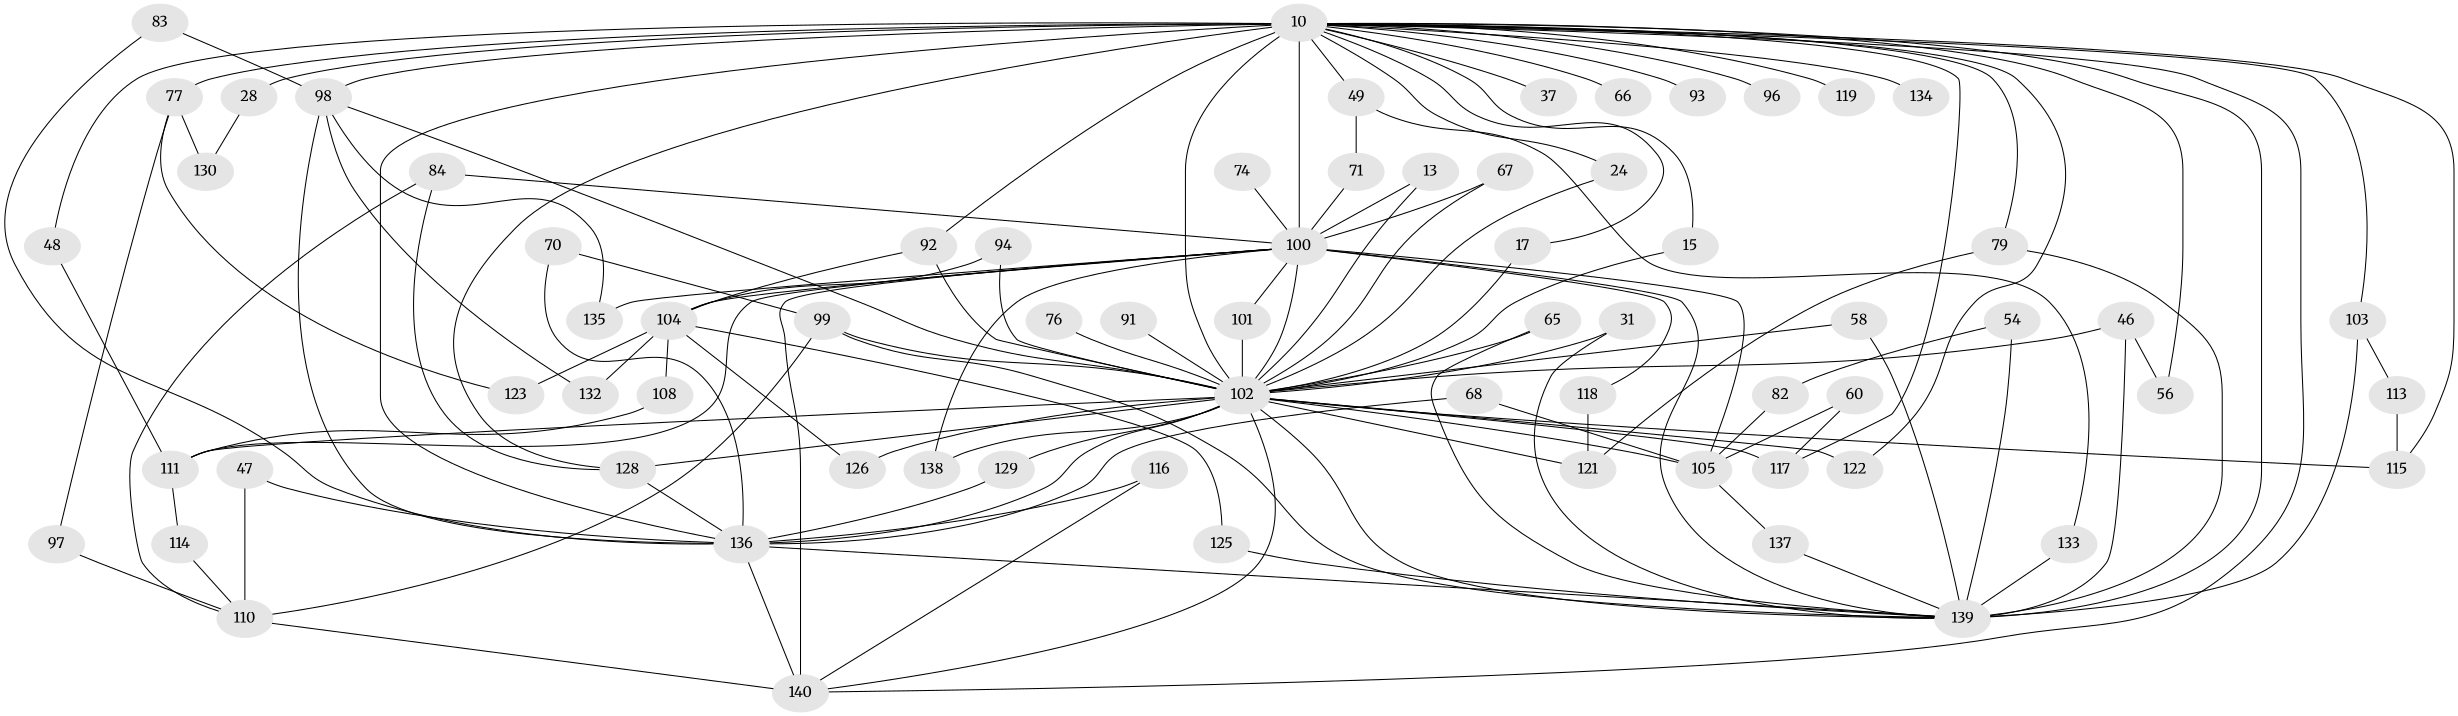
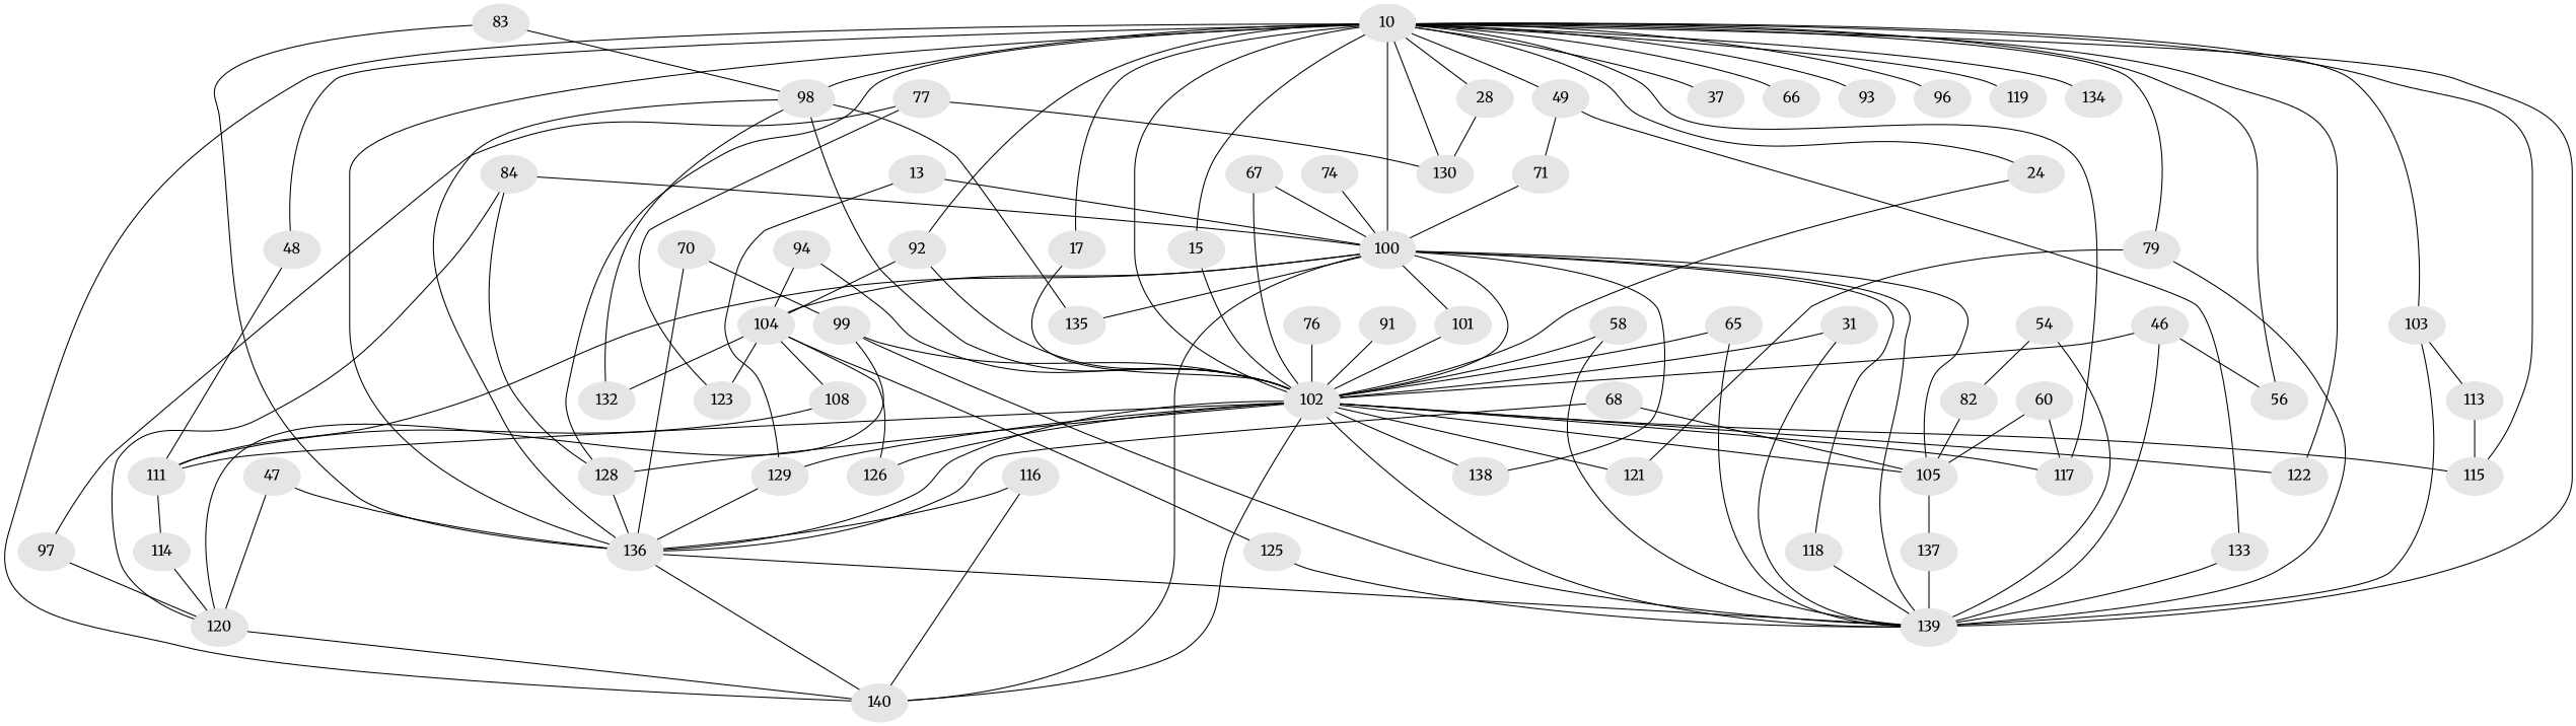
  graph {
    fontname=Merriweather
    node [color=gray90 fontname=Merriweather style=filled]
    edge [fontname=Merriweather]
    10 [super="+6+9"]
    15
    17
    24
    28
    n6 [label=37]
    48
    49
    56
    66
    77 [super="+59"]
    79 [super="+14"]
    92
    93
    96
    98 [super="+33+75+12"]
    100 [super="+95+80+72+51"]
    102 [super="+43+21"]
    103 [super="+88"]
    115 [super="+109"]
    117 [super="+42"]
    119
    122 [super="+64"]
    128 [super="+86+127"]
    134 [super="+52"]
    136 [super="+131+124+106+89+112+110"]
    139 [super="+41+85"]
    140 [super="+73"]
    130
    111 [super="+11+40"]
    71
    133
    97
    123
    121
    104 [super="+38+57+81"]
    132
    135
    105 [super="+25+50"]
    101 [super="+20"]
    118
    138
    126
    129
    113
    108
    125
    13
    31
    46 [super="+23"]
-   120 [super="+45" label=110]
+   120 [super="+45"]
    47
    114
    54
    82
    58
    137
    60
    65
    67
    68
    99 [super="+26"]
    70
    74
    76
    83
    84
    91
    94
    116
    10 -- 15
    10 -- 17
    10 -- 24
    10 -- 28 [weight=2]
    10 -- n6 [weight=2]
    10 -- 48
    10 -- 49 [weight=2]
    10 -- 56
    10 -- 66 [weight=2]
-   10 -- 77 [weight=3]
+   10 -- 130 [weight=3]
    10 -- 79 [weight=2]
    10 -- 92
    10 -- 93
    10 -- 96 [weight=2]
    10 -- 98 [weight=6]
    10 -- 100 [weight=12]
    10 -- 102 [weight=10]
    10 -- 103
    10 -- 115
    10 -- 117 [weight=2]
    10 -- 119 [weight=2]
    10 -- 122
    10 -- 128
    10 -- 134 [weight=3]
    10 -- 136 [weight=8]
    10 -- 139 [weight=11]
    10 -- 140
    15 -- 102
    17 -- 102
    24 -- 102
    28 -- 130
    48 -- 111
    49 -- 71
    49 -- 133
    77 -- 130
    77 -- 97
    77 -- 123
    79 -- 139
    79 -- 121
    92 -- 102
    92 -- 104 [weight=3]
    98 -- 102
    98 -- 136
    98 -- 132
    98 -- 135
    100 -- 102 [weight=6]
    100 -- 139 [weight=4]
    100 -- 140 [weight=2]
    100 -- 111 [weight=2]
    100 -- 104 [weight=4]
    100 -- 135
    100 -- 105
    100 -- 101
    100 -- 118
    100 -- 138
    102 -- 115 [weight=2]
    102 -- 117
    102 -- 122
    102 -- 128 [weight=3]
    102 -- 136 [weight=5]
    102 -- 139 [weight=6]
    102 -- 140
    102 -- 111 [weight=3]
    102 -- 121
    102 -- 105 [weight=3]
    102 -- 138
    102 -- 126
    102 -- 129
    103 -- 139 [weight=2]
    103 -- 113
    128 -- 136
    136 -- 139 [weight=2]
    136 -- 140
    111 -- 114
    71 -- 100
    133 -- 139
    97 -- 120
    104 -- 123
    104 -- 132
    104 -- 126
    104 -- 108
    104 -- 125
    105 -- 137
    101 -- 102
-   118 -- 121
+   118 -- 139
    129 -- 136
    113 -- 115
    108 -- 111
    125 -- 139
    13 -- 100
-   13 -- 102
+   13 -- 129
    31 -- 102
    31 -- 139
    46 -- 56
    46 -- 102 [weight=2]
    46 -- 139
    120 -- 140 [weight=2]
    47 -- 136
    47 -- 120
    114 -- 120
    54 -- 139 [weight=2]
    54 -- 82
    82 -- 105
    58 -- 102
    58 -- 139
    137 -- 139
    60 -- 117
    60 -- 105
    65 -- 102
    65 -- 139
    67 -- 100
    67 -- 102
    68 -- 136
    68 -- 105
    99 -- 102 [weight=2]
    99 -- 139
    99 -- 120
    70 -- 136
    70 -- 99
    74 -- 100 [weight=2]
    76 -- 102 [weight=2]
    83 -- 98
    83 -- 136
    84 -- 100
    84 -- 128
    84 -- 120
    91 -- 102
    94 -- 102
    94 -- 104
    116 -- 136
    116 -- 140
  }
